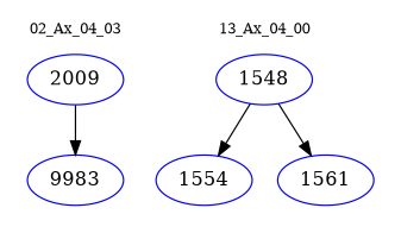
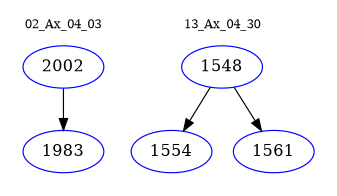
  digraph {
    node [color=blue]
    edge [color=black]
-   n1 [label=2009]
-   n2 [label=9983]
+   n1 [label=2002]
+   n2 [label=1983]
    n3 [label=1548]
    n4 [label=1554]
    n5 [label=1561]
    subgraph cluster_1 {
      color=white
      fontsize=10
      label="02_Ax_04_03"
      n1
      n2
    }
    subgraph cluster_2 {
      color=white
      fontsize=10
-     label="13_Ax_04_00"
+     label="13_Ax_04_30"
      n3
      n4
      n5
    }
    n1 -> n2
    n3 -> n4
    n3 -> n5
  }
